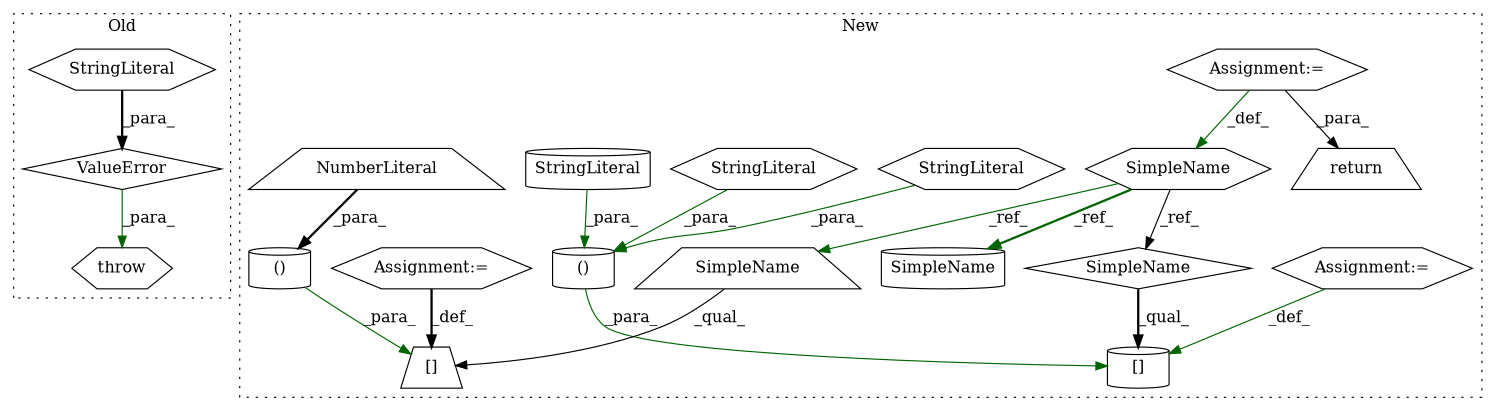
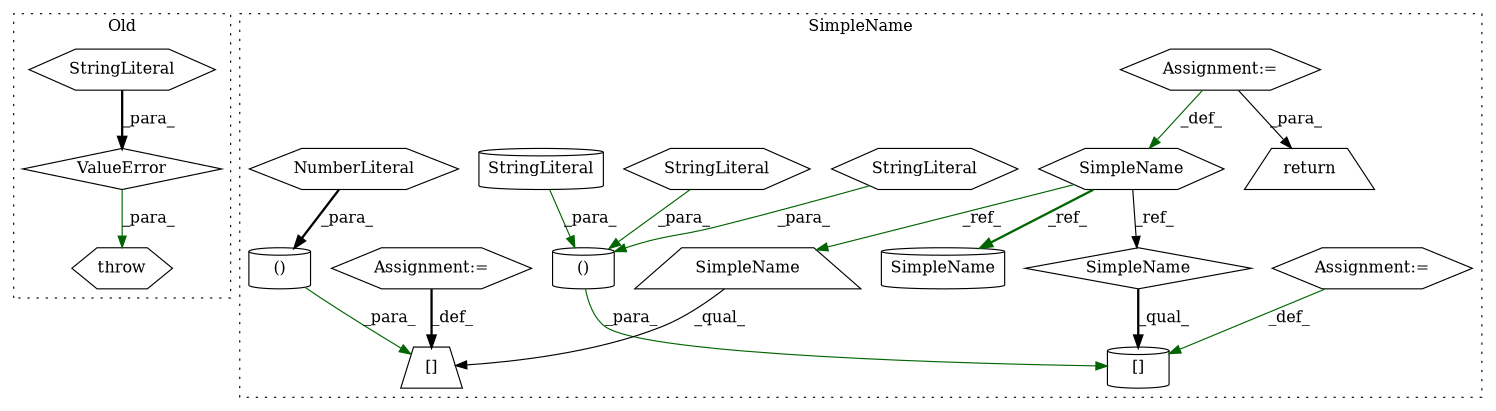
  digraph {
    node [a=45 l=1 s=1450 shape=hexagon]
    edge [color=darkgreen style=solid]
    n1 [a=53 l=6 label=throw s=1235]
    n2 [a=32 l="11,1" label=ValueError s="1241,1275" shape=diamond]
    n3 [l=23 label=StringLiteral s=1252]
    n4 [a=7 label="Assignment:=" s=1384]
    n5 [a=2 l="8,2" label="[]" s="1442,1528" shape=cylinder]
    n6 [a=41 l=7 label=return s=1723 shape=trapezium]
    n7 [a=2 l="8,2" label="[]" s="1588,1657" shape=trapezium]
    n8 [a=106 l=78 label="()" shape=cylinder]
    n9 [a=42 l=2 label=SimpleName s=1382]
    n10 [a=106 l=61 label="()" s=1596 shape=cylinder]
    n11 [l=16 label=StringLiteral s=1512]
    n12 [l=18 label=StringLiteral s=1481]
    n13 [a=7 label="Assignment:=" s=1530]
    n14 [a=7 label="Assignment:=" s=1659]
-   n15 [a=34 label=NumberLiteral s=1596 shape=trapezium]
+   n15 [a=34 label=NumberLiteral s=1596]
    n16 [l=18 label=StringLiteral shape=cylinder]
    n17 [a=42 l=2 label=SimpleName s=1744 shape=cylinder]
    n18 [a=42 l=2 label=SimpleName s=1588 shape=trapezium]
    n19 [a=42 l=2 label=SimpleName s=1442 shape=diamond]
    subgraph cluster_1 {
      label=Old
      style=dotted
      n1
      n2
      n3
    }
    subgraph cluster_2 {
-     label=New
+     label=SimpleName
      style=dotted
      n4
      n5
      n6
      n7
      n8
      n9
      n10
      n11
      n12
      n13
      n14
      n15
      n16
      n17
      n18
      n19
    }
    n2 -> n1 [label=_para_]
    n3 -> n2 [color=black label=_para_ style=bold]
    n4 -> n6 [color=black label=_para_]
    n4 -> n9 [label=_def_]
    n8 -> n5 [label=_para_]
    n9 -> n17 [label=_ref_ style=bold]
    n9 -> n18 [label=_ref_]
    n9 -> n19 [color=black label=_ref_]
    n10 -> n7 [label=_para_]
    n11 -> n8 [label=_para_]
    n12 -> n8 [label=_para_]
    n13 -> n5 [label=_def_]
    n14 -> n7 [color=black label=_def_ style=bold]
    n15 -> n10 [color=black label=_para_ style=bold]
    n16 -> n8 [label=_para_]
    n18 -> n7 [color=black label=_qual_]
    n19 -> n5 [color=black label=_qual_ style=bold]
  }
